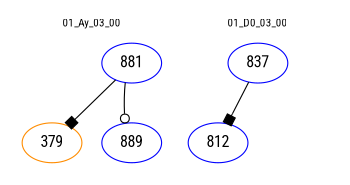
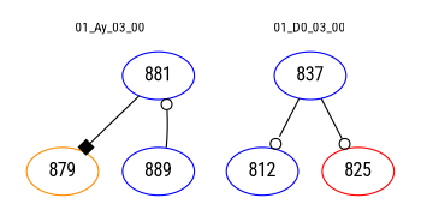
  digraph {
    fontname="Roboto Condensed"
    node [color=blue fontname="Roboto Condensed"]
    edge [arrowhead=box color=black fontname="Roboto Condensed"]
    n1 [label=881]
-   n2 [color=darkorange label=379]
+   n2 [color=darkorange label=879]
    n3 [label=889]
    n4 [label=837]
    n5 [label=812]
+   n6 [color=red label=825]
    subgraph cluster_1 {
      color=white
      fontsize=10
      label="01_Ay_03_00"
      n1
      n2
      n3
    }
    subgraph cluster_2 {
      color=white
      fontsize=10
      label="01_D0_03_00"
      n4
      n5
+     n6
    }
    n1 -> n2
-   n1 -> n3 [arrowhead=odot]
-   n4 -> n5
+   n3 -> n1 [arrowhead=odot]
+   n4 -> n5 [arrowhead=odot]
+   n4 -> n6 [arrowhead=odot]
  }
